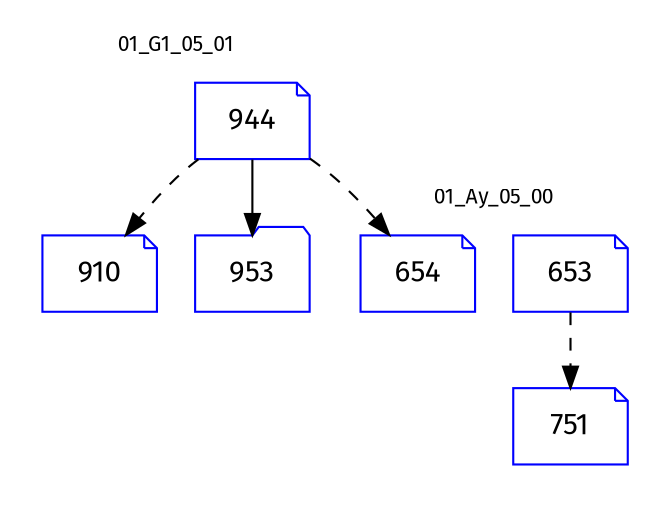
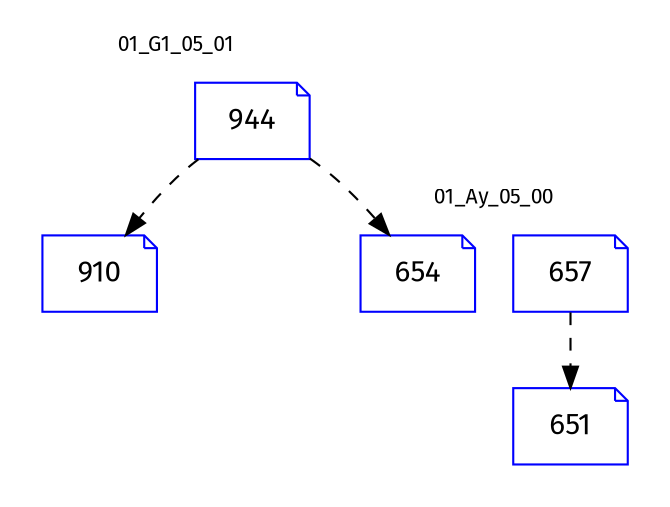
  digraph {
    fontname="Fira Sans"
    node [color=blue fontname="Fira Sans" shape=note]
    edge [color=black fontname="Fira Sans" style=dashed]
-   n1 [label=653]
-   n2 [label=751]
+   n1 [label=657]
+   n2 [label=651]
    n3 [label=654]
    n4 [label=944]
    n5 [label=910]
-   n6 [label=953 shape=folder]
    subgraph cluster_1 {
      color=white
      fontsize=10
      label="01_Ay_05_00"
      n1
      n2
      n3
    }
    subgraph cluster_2 {
      color=white
      fontsize=10
      label="01_G1_05_01"
      n4
      n5
-     n6
    }
    n1 -> n2
    n4 -> n3
    n4 -> n5
-   n4 -> n6 [style=solid]
  }
